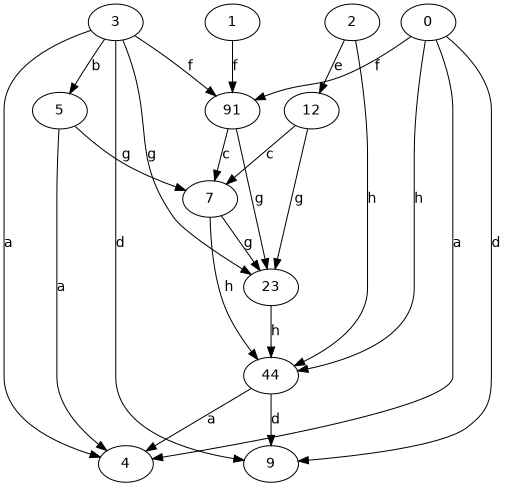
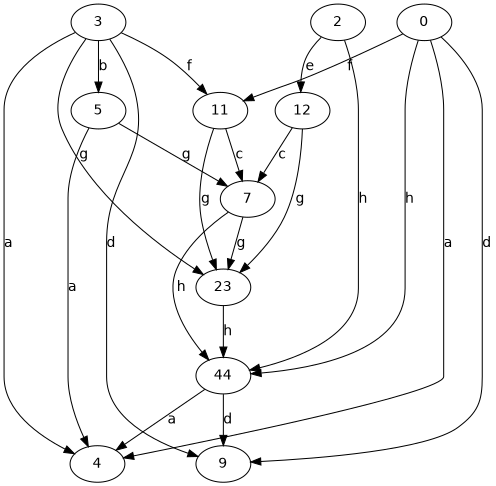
  strict digraph {
    fontname="DejaVu Sans"
    node [fontname="DejaVu Sans"]
    edge [fontname="DejaVu Sans"]
    3
    4
    5
    9
-   11 [label=91]
+   11
    n6 [label=23]
    7
    n8 [label=44]
    0
-   1
    2
    n12 [label=12]
    3 -> 4 [label=a]
    3 -> 5 [label=b]
    3 -> 9 [label=d]
    3 -> 11 [label=f]
    3 -> n6 [label=g]
    5 -> 4 [label=a]
    5 -> 7 [label=g]
    11 -> n6 [label=g]
    11 -> 7 [label=c]
    n6 -> n8 [label=h]
    7 -> n6 [label=g]
    7 -> n8 [label=h]
    n8 -> 4 [label=a]
    n8 -> 9 [label=d]
    0 -> 4 [label=a]
    0 -> 9 [label=d]
    0 -> 11 [label=f]
    0 -> n8 [label=h]
-   1 -> 11 [label=f]
    2 -> n8 [label=h]
    2 -> n12 [label=e]
    n12 -> n6 [label=g]
    n12 -> 7 [label=c]
  }
